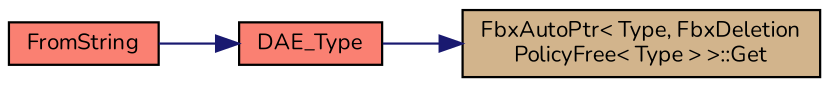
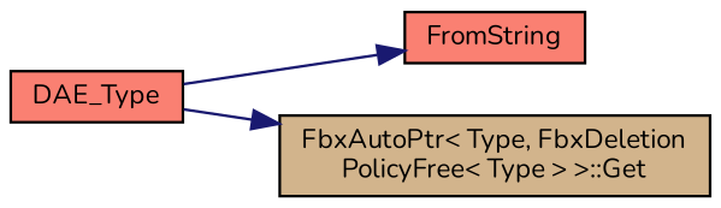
  digraph {
    fontname=Nunito
    rankdir=LR
    node [color=black fillcolor=salmon fontname=Nunito fontsize=10 shape=record style=filled]
    edge [color=midnightblue fontname=Nunito fontsize=10 labelfontname=Helvetica labelfontsize=10 style=solid]
    n1 [fontcolor=black height=0.2 label=DAE_Type width=0.4]
    n2 [height=0.2 label=FromString width=0.4]
    n3 [fillcolor=tan height=0.2 label="FbxAutoPtr\< Type, FbxDeletion\lPolicyFree\< Type \> \>::Get" width=0.4]
-   n2 -> n1
+   n1 -> n2
    n1 -> n3
  }
